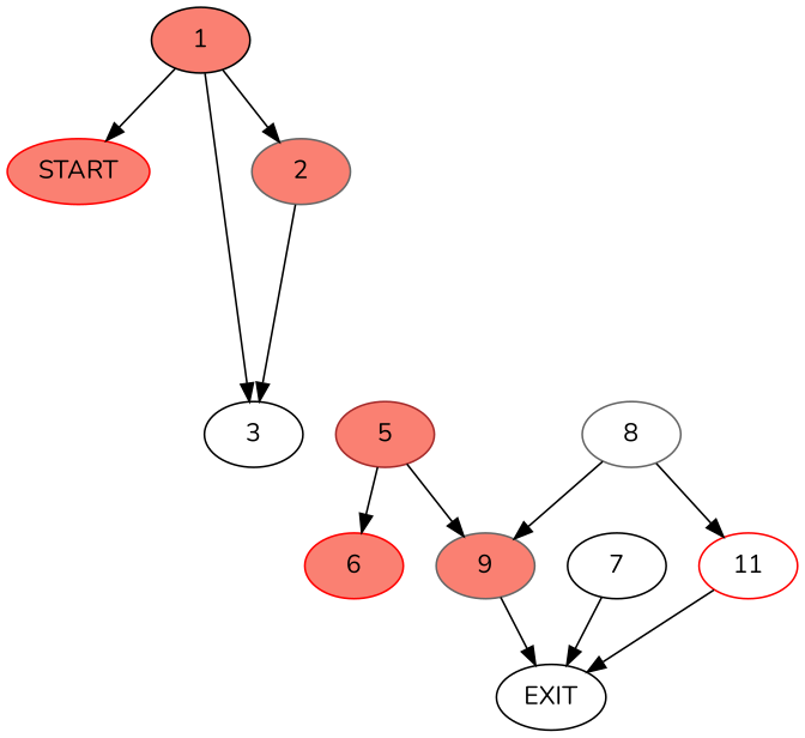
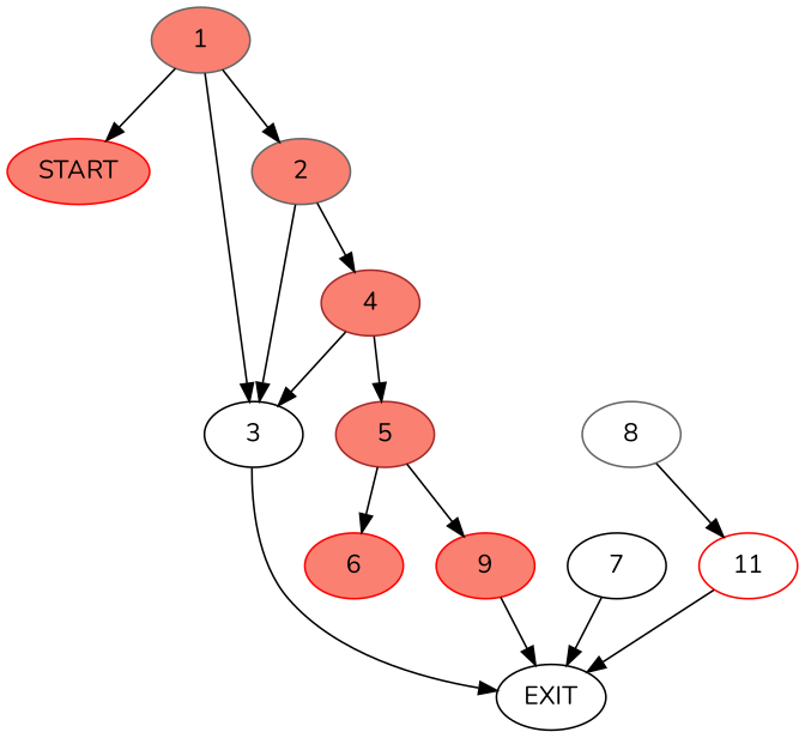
  digraph {
    fontname=Nunito
    node [color=black fillcolor=salmon fontname=Nunito style=filled]
    edge [fontname=Nunito]
    n1 [color=red label=START]
-   1
+   1 [color=gray40]
    2 [color=gray40]
    3 [fillcolor=white]
    n5 [fillcolor=white label=EXIT]
+   4 [color=brown]
    5 [color=brown]
    6 [color=red]
-   9 [color=gray40]
+   9 [color=red]
    7 [fillcolor=white]
    8 [color=gray40 fillcolor=white]
    n12 [color=red fillcolor=white label=11]
    1 -> n1
    1 -> 2
    1 -> 3
    2 -> 3
+   2 -> 4
+   3 -> n5
+   4 -> 3
+   4 -> 5
    5 -> 6
    5 -> 9
    9 -> n5
    7 -> n5
-   8 -> 9
    8 -> n12
    n12 -> n5
  }
